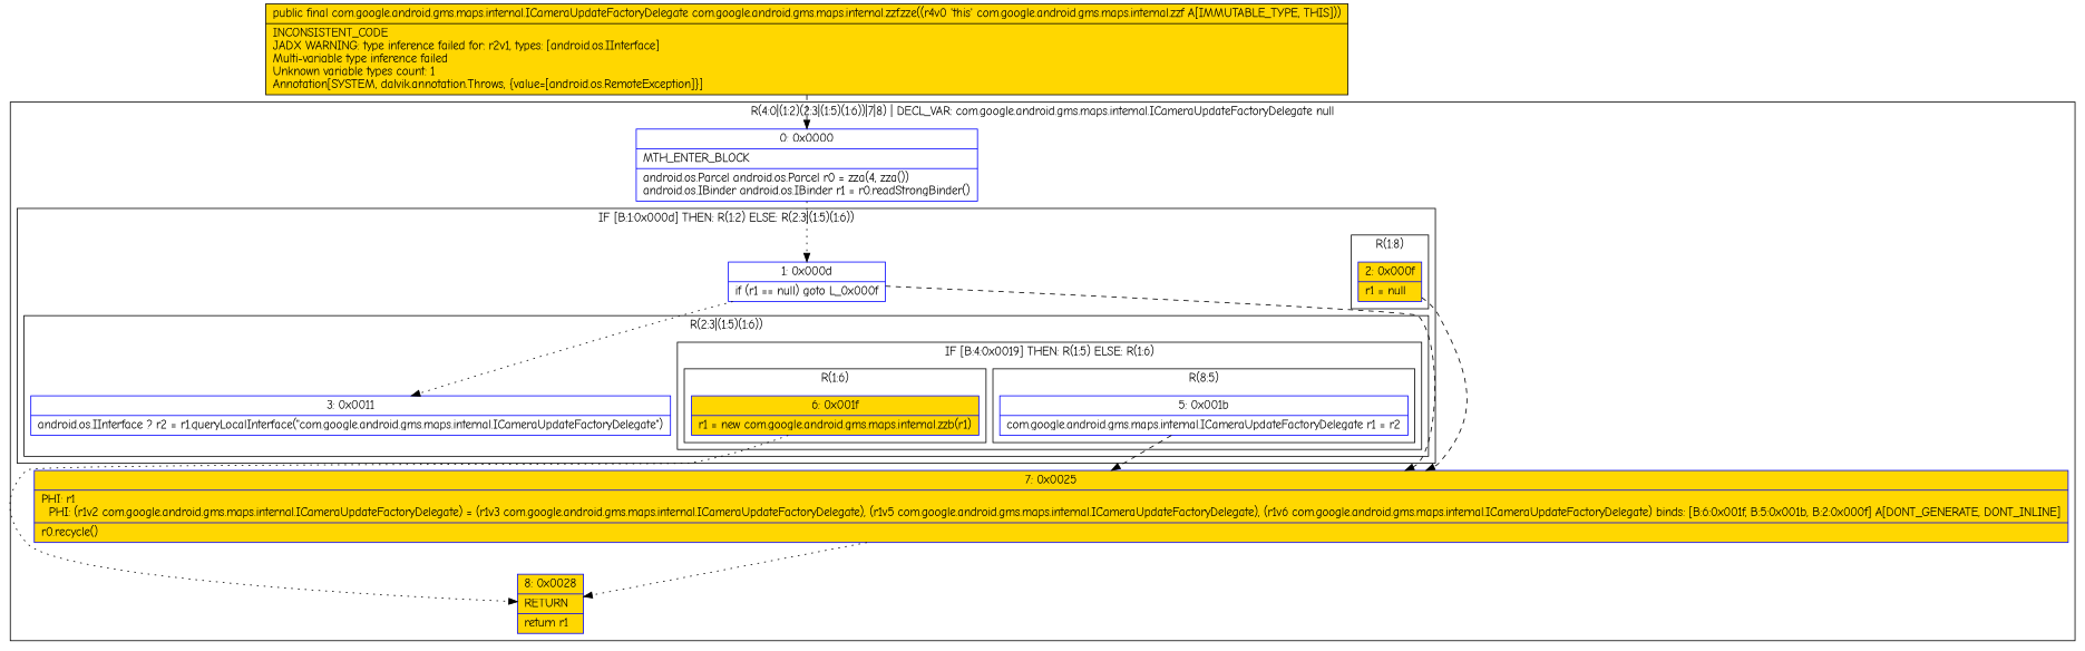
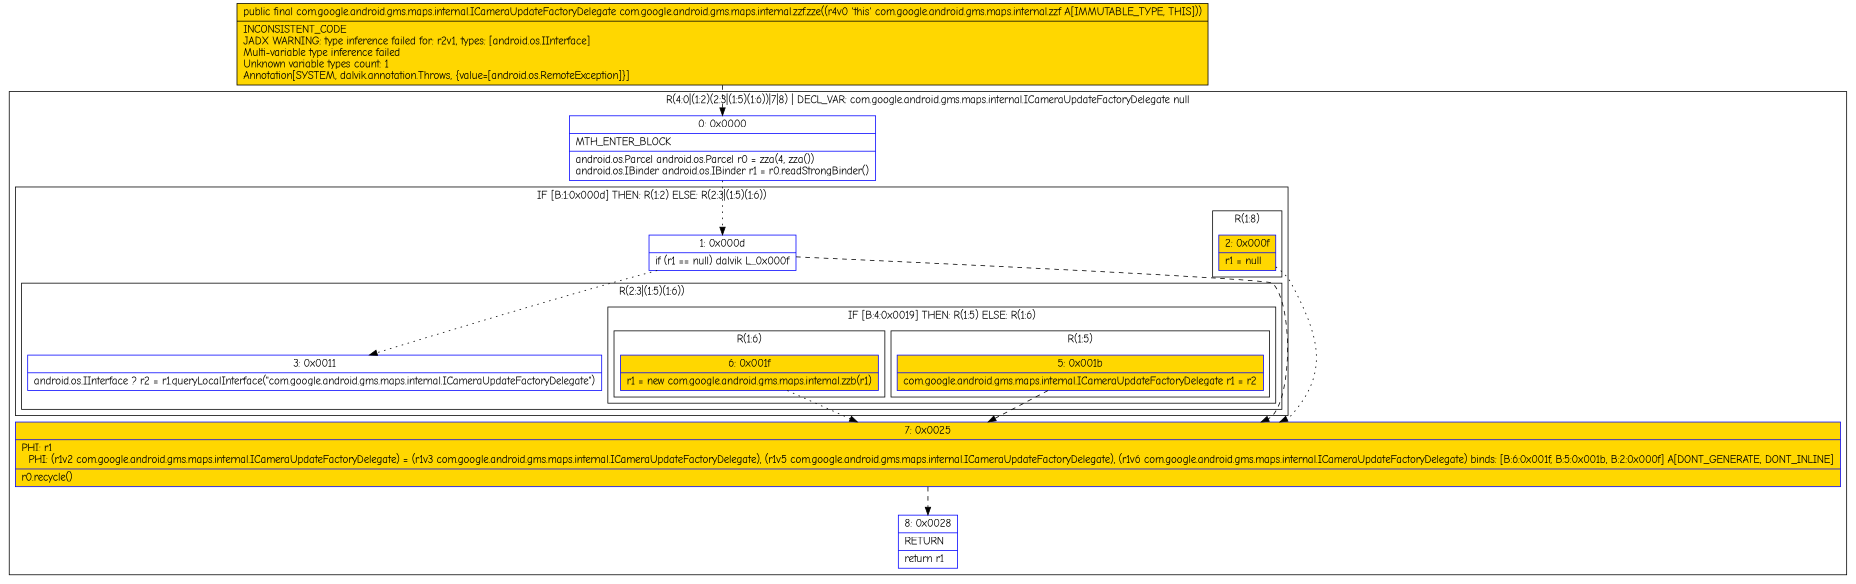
  digraph {
    fontname="Comic Neue"
    node [color=blue fillcolor=white fontname="Comic Neue" shape=record style=filled]
    edge [fontname="Comic Neue" style=dashed]
    n1 [fillcolor=gold label="{2\:\ 0x000f|r1 = null\l}"]
-   n2 [label="{5\:\ 0x001b|com.google.android.gms.maps.internal.ICameraUpdateFactoryDelegate r1 = r2\l}"]
+   n2 [fillcolor=gold label="{5\:\ 0x001b|com.google.android.gms.maps.internal.ICameraUpdateFactoryDelegate r1 = r2\l}"]
    n3 [fillcolor=gold label="{6\:\ 0x001f|r1 = new com.google.android.gms.maps.internal.zzb(r1)\l}"]
    n4 [label="{3\:\ 0x0011|android.os.IInterface ? r2 = r1.queryLocalInterface(\"com.google.android.gms.maps.internal.ICameraUpdateFactoryDelegate\")\l}"]
-   n5 [label="{1\:\ 0x000d|if (r1 == null) goto L_0x000f\l}"]
+   n5 [label="{1\:\ 0x000d|if (r1 == null) dalvik L_0x000f\l}"]
    n6 [label="{0\:\ 0x0000|MTH_ENTER_BLOCK\l|android.os.Parcel android.os.Parcel r0 = zza(4, zza())\landroid.os.IBinder android.os.IBinder r1 = r0.readStrongBinder()\l}"]
    n7 [fillcolor=gold label="{7\:\ 0x0025|PHI: r1 \l  PHI: (r1v2 com.google.android.gms.maps.internal.ICameraUpdateFactoryDelegate) = (r1v3 com.google.android.gms.maps.internal.ICameraUpdateFactoryDelegate), (r1v5 com.google.android.gms.maps.internal.ICameraUpdateFactoryDelegate), (r1v6 com.google.android.gms.maps.internal.ICameraUpdateFactoryDelegate) binds: [B:6:0x001f, B:5:0x001b, B:2:0x000f] A[DONT_GENERATE, DONT_INLINE]\l|r0.recycle()\l}"]
-   n8 [fillcolor=gold label="{8\:\ 0x0028|RETURN\l|return r1\l}"]
+   n8 [label="{8\:\ 0x0028|RETURN\l|return r1\l}"]
    n9 [fillcolor=gold label="{public final com.google.android.gms.maps.internal.ICameraUpdateFactoryDelegate com.google.android.gms.maps.internal.zzf.zze((r4v0 'this' com.google.android.gms.maps.internal.zzf A[IMMUTABLE_TYPE, THIS]))  | INCONSISTENT_CODE\lJADX WARNING: type inference failed for: r2v1, types: [android.os.IInterface]\lMulti\-variable type inference failed\lUnknown variable types count: 1\lAnnotation[SYSTEM, dalvik.annotation.Throws, \{value=[android.os.RemoteException]\}]\l}" color=""]
    subgraph cluster_1 {
      label="R(4:0|(1:2)(2:3|(1:5)(1:6))|7|8) | DECL_VAR: com.google.android.gms.maps.internal.ICameraUpdateFactoryDelegate null\l"
      n6
      n7
      n8
      subgraph cluster_2 {
        label="IF [B:1:0x000d] THEN: R(1:2) ELSE: R(2:3|(1:5)(1:6))"
        n5
        subgraph cluster_3 {
          label="R(1:8)"
          n1
        }
        subgraph cluster_4 {
          label="R(2:3|(1:5)(1:6))"
          n4
          subgraph cluster_5 {
            label="IF [B:4:0x0019] THEN: R(1:5) ELSE: R(1:6)"
            subgraph cluster_6 {
-             label="R(8:5)"
+             label="R(1:5)"
              n2
            }
            subgraph cluster_7 {
              label="R(1:6)"
              n3
            }
          }
        }
      }
    }
-   n1 -> n7
+   n1 -> n7 [style=dotted]
    n2 -> n7
-   n3 -> n8 [style=dotted]
+   n3 -> n7 [style=dotted]
    n5 -> n4 [style=dotted]
    n5 -> n7
    n6 -> n5 [style=dotted]
-   n7 -> n8 [style=dotted]
+   n7 -> n8
    n9 -> n6
  }
